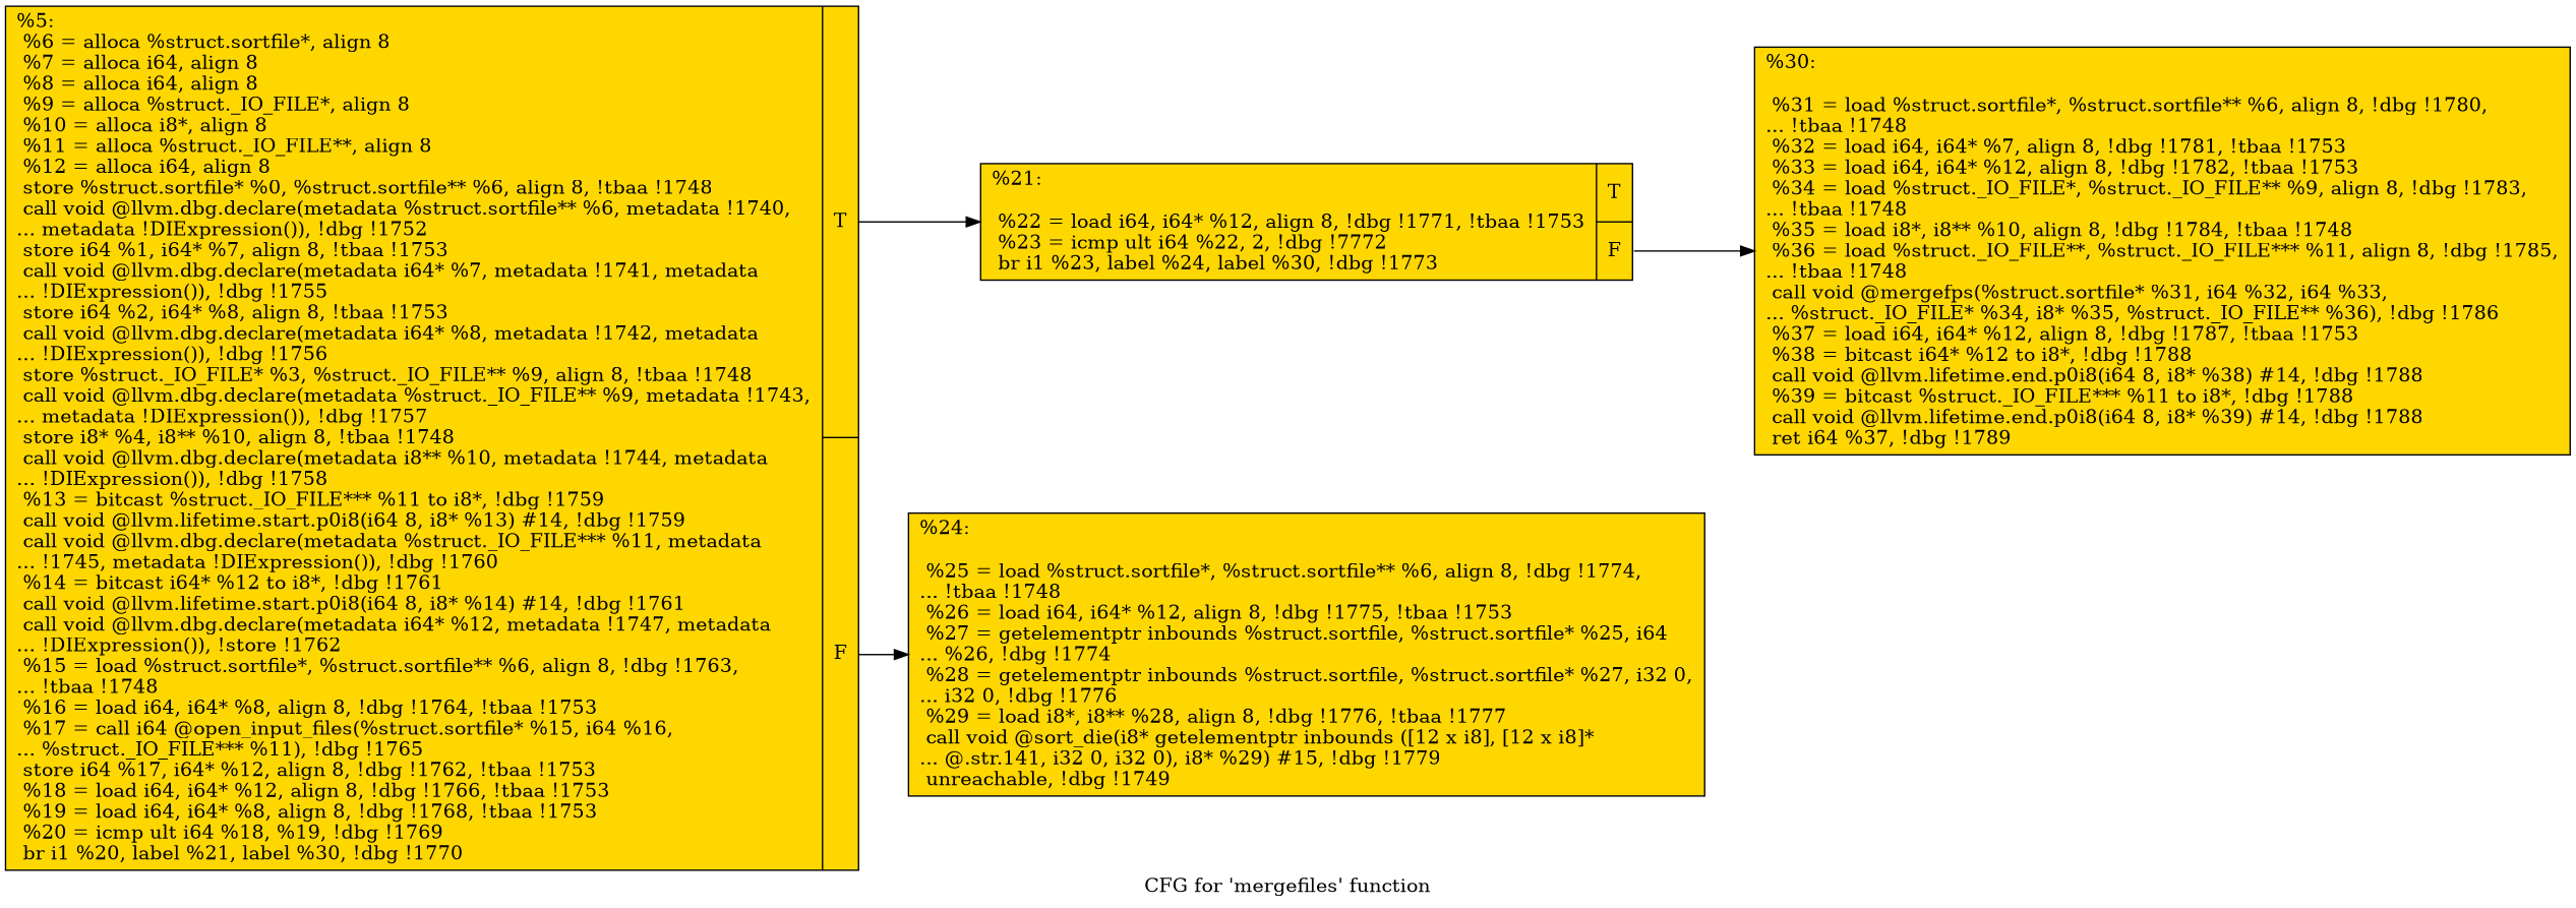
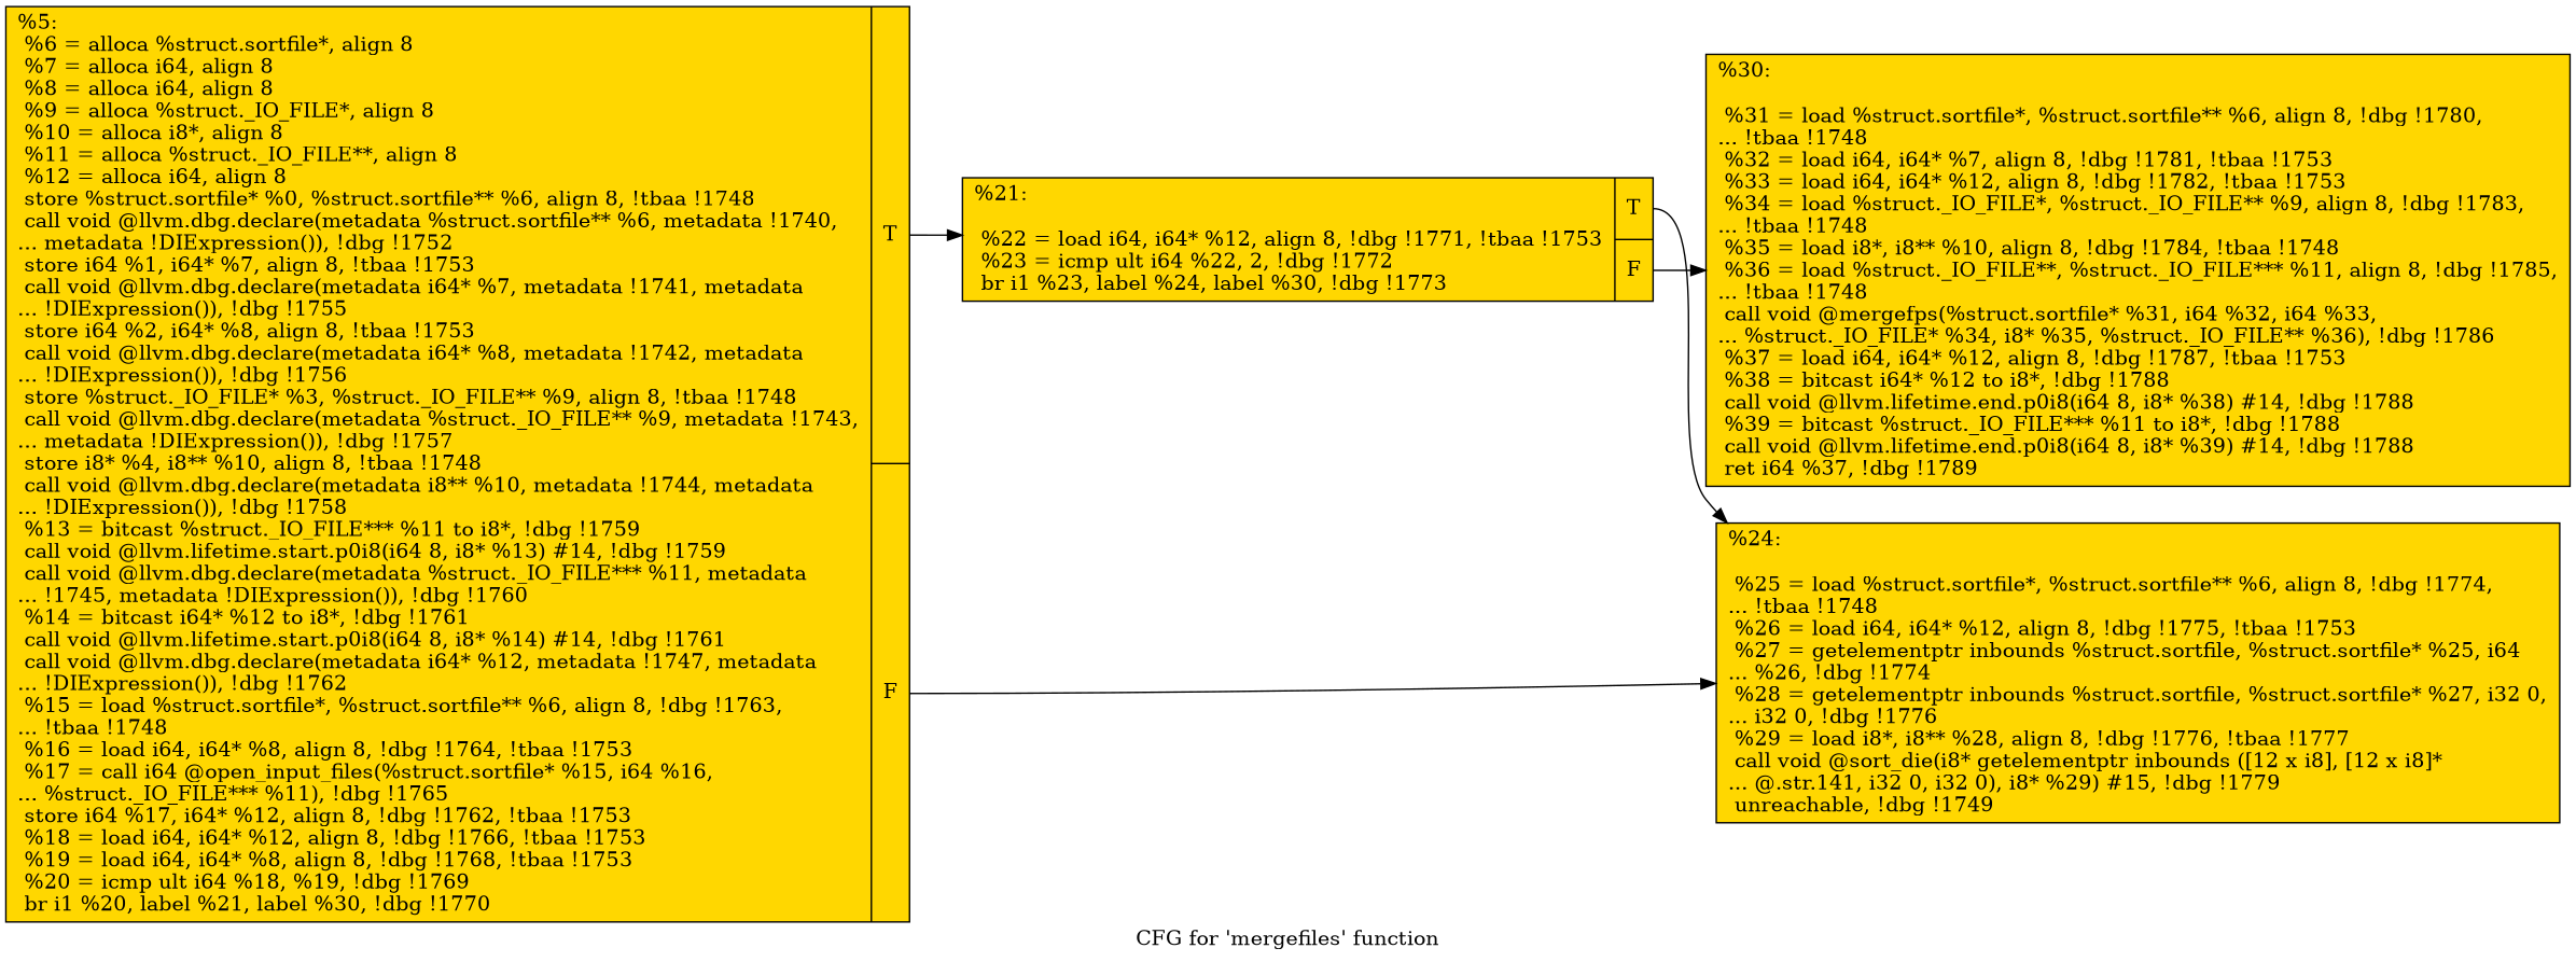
  digraph {
    label="CFG for 'mergefiles' function"
    rankdir=LR
    node [fillcolor=gold shape=record style=filled]
    edge [tailport=s0]
-   n1 [label="{%5:\l  %6 = alloca %struct.sortfile*, align 8\l  %7 = alloca i64, align 8\l  %8 = alloca i64, align 8\l  %9 = alloca %struct._IO_FILE*, align 8\l  %10 = alloca i8*, align 8\l  %11 = alloca %struct._IO_FILE**, align 8\l  %12 = alloca i64, align 8\l  store %struct.sortfile* %0, %struct.sortfile** %6, align 8, !tbaa !1748\l  call void @llvm.dbg.declare(metadata %struct.sortfile** %6, metadata !1740,\l... metadata !DIExpression()), !dbg !1752\l  store i64 %1, i64* %7, align 8, !tbaa !1753\l  call void @llvm.dbg.declare(metadata i64* %7, metadata !1741, metadata\l... !DIExpression()), !dbg !1755\l  store i64 %2, i64* %8, align 8, !tbaa !1753\l  call void @llvm.dbg.declare(metadata i64* %8, metadata !1742, metadata\l... !DIExpression()), !dbg !1756\l  store %struct._IO_FILE* %3, %struct._IO_FILE** %9, align 8, !tbaa !1748\l  call void @llvm.dbg.declare(metadata %struct._IO_FILE** %9, metadata !1743,\l... metadata !DIExpression()), !dbg !1757\l  store i8* %4, i8** %10, align 8, !tbaa !1748\l  call void @llvm.dbg.declare(metadata i8** %10, metadata !1744, metadata\l... !DIExpression()), !dbg !1758\l  %13 = bitcast %struct._IO_FILE*** %11 to i8*, !dbg !1759\l  call void @llvm.lifetime.start.p0i8(i64 8, i8* %13) #14, !dbg !1759\l  call void @llvm.dbg.declare(metadata %struct._IO_FILE*** %11, metadata\l... !1745, metadata !DIExpression()), !dbg !1760\l  %14 = bitcast i64* %12 to i8*, !dbg !1761\l  call void @llvm.lifetime.start.p0i8(i64 8, i8* %14) #14, !dbg !1761\l  call void @llvm.dbg.declare(metadata i64* %12, metadata !1747, metadata\l... !DIExpression()), !store !1762\l  %15 = load %struct.sortfile*, %struct.sortfile** %6, align 8, !dbg !1763,\l... !tbaa !1748\l  %16 = load i64, i64* %8, align 8, !dbg !1764, !tbaa !1753\l  %17 = call i64 @open_input_files(%struct.sortfile* %15, i64 %16,\l... %struct._IO_FILE*** %11), !dbg !1765\l  store i64 %17, i64* %12, align 8, !dbg !1762, !tbaa !1753\l  %18 = load i64, i64* %12, align 8, !dbg !1766, !tbaa !1753\l  %19 = load i64, i64* %8, align 8, !dbg !1768, !tbaa !1753\l  %20 = icmp ult i64 %18, %19, !dbg !1769\l  br i1 %20, label %21, label %30, !dbg !1770\l|{<s0>T|<s1>F}}"]
-   n2 [label="{%21:\l\l  %22 = load i64, i64* %12, align 8, !dbg !1771, !tbaa !1753\l  %23 = icmp ult i64 %22, 2, !dbg !7772\l  br i1 %23, label %24, label %30, !dbg !1773\l|{<s0>T|<s1>F}}"]
+   n1 [label="{%5:\l  %6 = alloca %struct.sortfile*, align 8\l  %7 = alloca i64, align 8\l  %8 = alloca i64, align 8\l  %9 = alloca %struct._IO_FILE*, align 8\l  %10 = alloca i8*, align 8\l  %11 = alloca %struct._IO_FILE**, align 8\l  %12 = alloca i64, align 8\l  store %struct.sortfile* %0, %struct.sortfile** %6, align 8, !tbaa !1748\l  call void @llvm.dbg.declare(metadata %struct.sortfile** %6, metadata !1740,\l... metadata !DIExpression()), !dbg !1752\l  store i64 %1, i64* %7, align 8, !tbaa !1753\l  call void @llvm.dbg.declare(metadata i64* %7, metadata !1741, metadata\l... !DIExpression()), !dbg !1755\l  store i64 %2, i64* %8, align 8, !tbaa !1753\l  call void @llvm.dbg.declare(metadata i64* %8, metadata !1742, metadata\l... !DIExpression()), !dbg !1756\l  store %struct._IO_FILE* %3, %struct._IO_FILE** %9, align 8, !tbaa !1748\l  call void @llvm.dbg.declare(metadata %struct._IO_FILE** %9, metadata !1743,\l... metadata !DIExpression()), !dbg !1757\l  store i8* %4, i8** %10, align 8, !tbaa !1748\l  call void @llvm.dbg.declare(metadata i8** %10, metadata !1744, metadata\l... !DIExpression()), !dbg !1758\l  %13 = bitcast %struct._IO_FILE*** %11 to i8*, !dbg !1759\l  call void @llvm.lifetime.start.p0i8(i64 8, i8* %13) #14, !dbg !1759\l  call void @llvm.dbg.declare(metadata %struct._IO_FILE*** %11, metadata\l... !1745, metadata !DIExpression()), !dbg !1760\l  %14 = bitcast i64* %12 to i8*, !dbg !1761\l  call void @llvm.lifetime.start.p0i8(i64 8, i8* %14) #14, !dbg !1761\l  call void @llvm.dbg.declare(metadata i64* %12, metadata !1747, metadata\l... !DIExpression()), !dbg !1762\l  %15 = load %struct.sortfile*, %struct.sortfile** %6, align 8, !dbg !1763,\l... !tbaa !1748\l  %16 = load i64, i64* %8, align 8, !dbg !1764, !tbaa !1753\l  %17 = call i64 @open_input_files(%struct.sortfile* %15, i64 %16,\l... %struct._IO_FILE*** %11), !dbg !1765\l  store i64 %17, i64* %12, align 8, !dbg !1762, !tbaa !1753\l  %18 = load i64, i64* %12, align 8, !dbg !1766, !tbaa !1753\l  %19 = load i64, i64* %8, align 8, !dbg !1768, !tbaa !1753\l  %20 = icmp ult i64 %18, %19, !dbg !1769\l  br i1 %20, label %21, label %30, !dbg !1770\l|{<s0>T|<s1>F}}"]
+   n2 [label="{%21:\l\l  %22 = load i64, i64* %12, align 8, !dbg !1771, !tbaa !1753\l  %23 = icmp ult i64 %22, 2, !dbg !1772\l  br i1 %23, label %24, label %30, !dbg !1773\l|{<s0>T|<s1>F}}"]
    n3 [label="{%24:\l\l  %25 = load %struct.sortfile*, %struct.sortfile** %6, align 8, !dbg !1774,\l... !tbaa !1748\l  %26 = load i64, i64* %12, align 8, !dbg !1775, !tbaa !1753\l  %27 = getelementptr inbounds %struct.sortfile, %struct.sortfile* %25, i64\l... %26, !dbg !1774\l  %28 = getelementptr inbounds %struct.sortfile, %struct.sortfile* %27, i32 0,\l... i32 0, !dbg !1776\l  %29 = load i8*, i8** %28, align 8, !dbg !1776, !tbaa !1777\l  call void @sort_die(i8* getelementptr inbounds ([12 x i8], [12 x i8]*\l... @.str.141, i32 0, i32 0), i8* %29) #15, !dbg !1779\l  unreachable, !dbg !1749\l}"]
    n4 [label="{%30:\l\l  %31 = load %struct.sortfile*, %struct.sortfile** %6, align 8, !dbg !1780,\l... !tbaa !1748\l  %32 = load i64, i64* %7, align 8, !dbg !1781, !tbaa !1753\l  %33 = load i64, i64* %12, align 8, !dbg !1782, !tbaa !1753\l  %34 = load %struct._IO_FILE*, %struct._IO_FILE** %9, align 8, !dbg !1783,\l... !tbaa !1748\l  %35 = load i8*, i8** %10, align 8, !dbg !1784, !tbaa !1748\l  %36 = load %struct._IO_FILE**, %struct._IO_FILE*** %11, align 8, !dbg !1785,\l... !tbaa !1748\l  call void @mergefps(%struct.sortfile* %31, i64 %32, i64 %33,\l... %struct._IO_FILE* %34, i8* %35, %struct._IO_FILE** %36), !dbg !1786\l  %37 = load i64, i64* %12, align 8, !dbg !1787, !tbaa !1753\l  %38 = bitcast i64* %12 to i8*, !dbg !1788\l  call void @llvm.lifetime.end.p0i8(i64 8, i8* %38) #14, !dbg !1788\l  %39 = bitcast %struct._IO_FILE*** %11 to i8*, !dbg !1788\l  call void @llvm.lifetime.end.p0i8(i64 8, i8* %39) #14, !dbg !1788\l  ret i64 %37, !dbg !1789\l}"]
    n1 -> n2
    n1 -> n3 [tailport=s1]
+   n2 -> n3
    n2 -> n4 [tailport=s1]
  }
